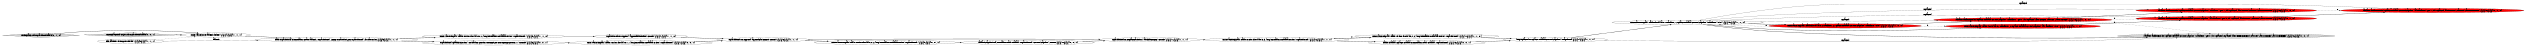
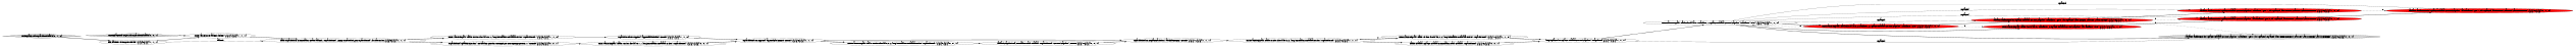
  digraph {
    rankdir=LR
    node [fillcolor=white shape=ellipse style=filled]
    edge [style=bold]
    n1 [label="Assert.assertEquals(\"Table version should be 0\",0,(long)TestTables.metadataVersion(\"unpartitioned\"))@@@6@@@['1', '1', '0']"]
    n2 [label="unpartitioned.newAppend().appendFile(FILE_A).commit()@@@7@@@['1', '1', '0']"]
    n3 [label="unpartitioned.newAppend().appendFile(FILE_A).commit()@@@8@@@['1', '1', '1']"]
    n4 [label="File tableDir = temp.newFolder()@@@3@@@['1', '1', '1']"]
    n5 [label="Table unpartitioned = TestTables.create(tableDir,\"unpartitioned\",SCHEMA,PartitionSpec.unpartitioned(),formatVersion)@@@5@@@['1', '1', '1']"]
    n6 [label="Assert.assertTrue(tableDir.delete())@@@4@@@['1', '1', '1']"]
    n7 [label="unpartitioned.updateProperties().set(TableProperties.MANIFEST_MIN_MERGE_COUNT,\"1\").commit()@@@6@@@['0', '0', '1']"]
    n8 [label="Assert.assertEquals(\"Table version should be 1\",1,(long)TestTables.metadataVersion(\"unpartitioned\"))@@@7@@@['0', '0', '1']"]
    n9 [label="unpartitioned.newReplacePartitions().addFile(FILE_B).commit()@@@11@@@['1', '1', '1']"]
    n10 [label="Assert.assertEquals(\"Table version should be 2\",2,(long)TestTables.metadataVersion(\"unpartitioned\"))@@@9@@@['0', '0', '1']"]
    n11 [label="Assert.assertEquals(\"Table should have 1 manifest\",1,replaceMetadata.currentSnapshot().manifests().size())@@@15@@@['1', '1', '1']"]
    n12 [fillcolor=lightgray label="validateManifestEntries(replaceMetadata.currentSnapshot().manifests().get(0),ids(replaceId,replaceId),files(FILE_B,FILE_A),statuses(Status.ADDED,Status.DELETED))@@@16@@@['0', '0', '1']"]
    n13 [fillcolor=red label="Assert.assertEquals(\"Table should have 2 manifests\",2,replaceMetadata.currentSnapshot().allManifests().size())@@@14@@@['0', '1', '0']"]
    n14 [fillcolor=red label="validateManifestEntries(replaceMetadata.currentSnapshot().allManifests().get(1),ids(replaceId),files(FILE_A),statuses(Status.DELETED))@@@16@@@['0', '1', '0']"]
    n15 [fillcolor=red label="validateManifestEntries(replaceMetadata.currentSnapshot().manifests().get(0),ids(replaceId),files(FILE_B),statuses(Status.ADDED))@@@15@@@['1', '0', '0']"]
    n16 [fillcolor=red label="validateManifestEntries(replaceMetadata.currentSnapshot().allManifests().get(0),ids(replaceId),files(FILE_B),statuses(Status.ADDED))@@@15@@@['0', '1', '0']"]
    n17 [fillcolor=red label="Assert.assertEquals(\"Table should have 2 manifests\",2,replaceMetadata.currentSnapshot().manifests().size())@@@14@@@['1', '0', '0']"]
    n18 [fillcolor=red label="validateManifestEntries(replaceMetadata.currentSnapshot().manifests().get(1),ids(replaceId),files(FILE_A),statuses(Status.DELETED))@@@16@@@['1', '0', '0']"]
    n19 [label="Assert.assertEquals(\"Table version should be 2\",2,(long)TestTables.metadataVersion(\"unpartitioned\"))@@@11@@@['1', '1', '0']"]
    n20 [label="long replaceId = replaceMetadata.currentSnapshot().snapshotId()@@@14@@@['1', '1', '1']"]
    n21 [label="Assert.assertEquals(\"Table version should be 3\",3,(long)TestTables.metadataVersion(\"unpartitioned\"))@@@12@@@['1', '1', '1']"]
    n22 [label="TableMetadata replaceMetadata = TestTables.readMetadata(\"unpartitioned\")@@@13@@@['0', '0', '1']"]
    n23 [label="validateSnapshot(null,TestTables.readMetadata(\"unpartitioned\").currentSnapshot(),FILE_A)@@@10@@@['0', '0', '1']"]
    n24 [fillcolor=lightgray label="testReplaceAndMergeWithUnpartitionedTable['0', '0', '1']" shape=diamond]
    n25 [fillcolor=lightgray label="testReplaceWithUnpartitionedTable['0', '1', '0']" shape=diamond]
    n1 -> n2
    n2 -> n3
    n3 -> n9
    n3 -> n10
    n4 -> n5 [label=tableDir style=solid]
-   n4 -> n6 [style=dashed]
+   n4 -> n6
    n5 -> n1
    n5 -> n7
    n6 -> n5
    n7 -> n8
    n8 -> n3
    n9 -> n21
    n10 -> n23
    n11 -> n12
    n11 -> n13
    n11 -> n14 [label=replaceId style=solid]
    n11 -> n15 [label=replaceId style=solid]
    n11 -> n16 [label=replaceId style=solid]
    n11 -> n17
    n11 -> n18 [label=replaceId style=solid]
    n13 -> n16
    n15 -> n12 [label=0 style=dashed]
    n15 -> n16 [label=0 style=dashed]
    n15 -> n18
    n16 -> n14
    n17 -> n11 [label=0 style=dashed]
    n17 -> n13 [label=0 style=dashed]
    n17 -> n15
    n18 -> n14 [label=0 style=dashed]
    n19 -> n20
    n19 -> n21 [label=0 style=dashed]
    n20 -> n11
    n20 -> n12 [label=replaceId style=solid]
    n21 -> n19
    n21 -> n22
    n22 -> n20
    n23 -> n9
    n24 -> n6
-   n25 -> n6
+   n25 -> n4
  }
